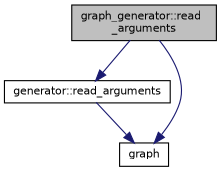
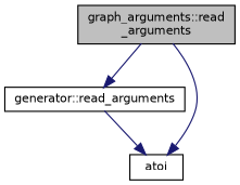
  digraph {
    rankdir=TB
    node [color=black fillcolor=white fontname=Helvetica fontsize=10 shape=record style=filled]
    edge [color=midnightblue fontname=Helvetica fontsize=10 labelfontname=Helvetica labelfontsize=10 style=solid]
-   n1 [fillcolor=grey75 fontcolor=black height=0.2 label="graph_generator::read\l_arguments" width=0.4]
+   n1 [fillcolor=grey75 fontcolor=black height=0.2 label="graph_arguments::read\l_arguments" width=0.4]
    n2 [height=0.2 label="generator::read_arguments" width=0.4]
-   n3 [height=0.2 label="graph" width=0.4]
+   n3 [height=0.2 label=atoi width=0.4]
    n1 -> n2
    n1 -> n3
    n2 -> n3
  }
